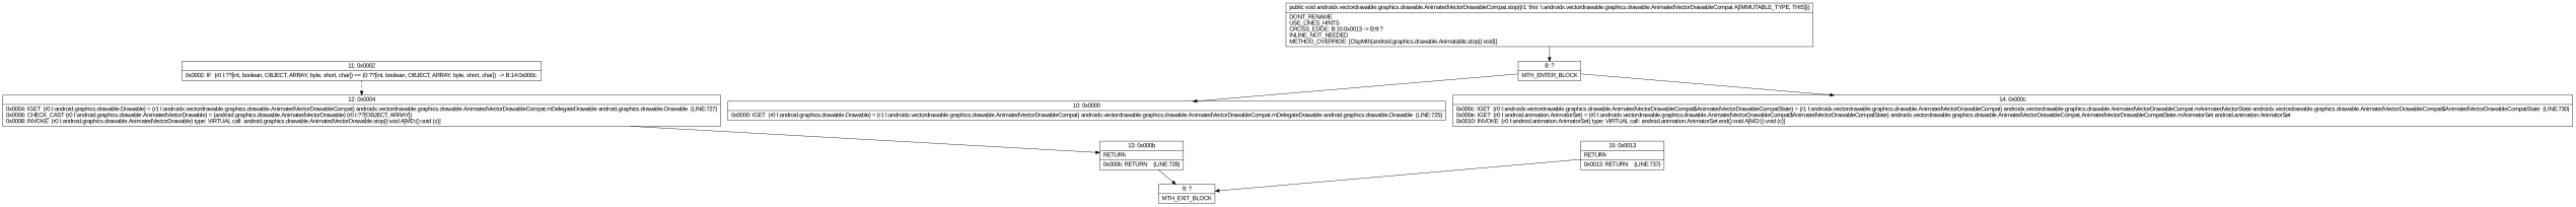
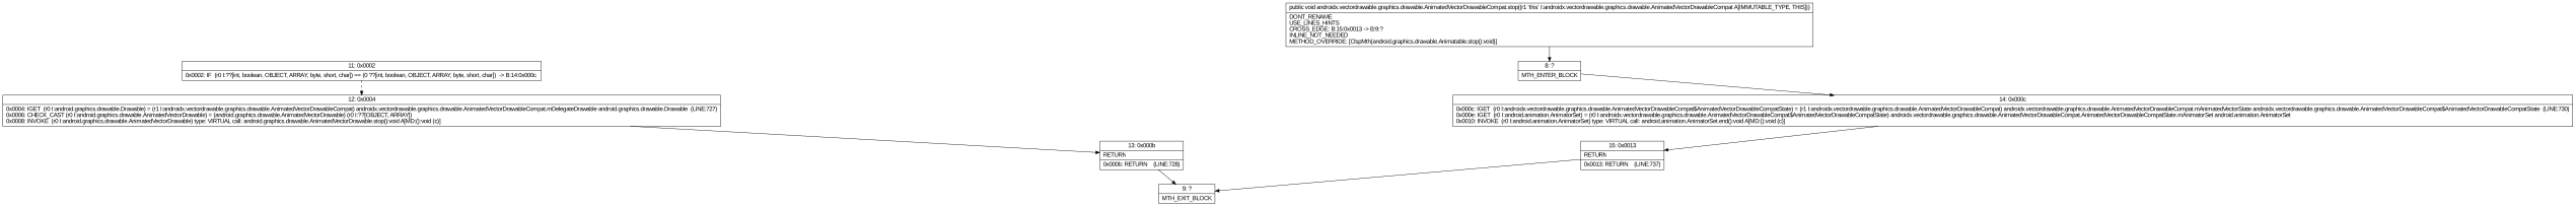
  digraph {
    fontname="Liberation Sans"
    node [fontname="Liberation Sans" shape=record]
    edge [fontname="Liberation Sans"]
    n1 [label="{8\:\ ?|MTH_ENTER_BLOCK\l}"]
-   n2 [label="{10\:\ 0x0000|0x0000: IGET  (r0 I:android.graphics.drawable.Drawable) = (r1 I:androidx.vectordrawable.graphics.drawable.AnimatedVectorDrawableCompat) androidx.vectordrawable.graphics.drawable.AnimatedVectorDrawableCompat.mDelegateDrawable android.graphics.drawable.Drawable  (LINE:725)\l}"]
    n3 [label="{14\:\ 0x000c|0x000c: IGET  (r0 I:androidx.vectordrawable.graphics.drawable.AnimatedVectorDrawableCompat$AnimatedVectorDrawableCompatState) = (r1 I:androidx.vectordrawable.graphics.drawable.AnimatedVectorDrawableCompat) androidx.vectordrawable.graphics.drawable.AnimatedVectorDrawableCompat.mAnimatedVectorState androidx.vectordrawable.graphics.drawable.AnimatedVectorDrawableCompat$AnimatedVectorDrawableCompatState  (LINE:730)\l0x000e: IGET  (r0 I:android.animation.AnimatorSet) = (r0 I:androidx.vectordrawable.graphics.drawable.AnimatedVectorDrawableCompat$AnimatedVectorDrawableCompatState) androidx.vectordrawable.graphics.drawable.AnimatedVectorDrawableCompat.AnimatedVectorDrawableCompatState.mAnimatorSet android.animation.AnimatorSet \l0x0010: INVOKE  (r0 I:android.animation.AnimatorSet) type: VIRTUAL call: android.animation.AnimatorSet.end():void A[MD:():void (c)]\l}"]
    n4 [label="{11\:\ 0x0002|0x0002: IF  (r0 I:??[int, boolean, OBJECT, ARRAY, byte, short, char]) == (0 ??[int, boolean, OBJECT, ARRAY, byte, short, char])  \-\> B:14:0x000c \l}"]
    n5 [label="{12\:\ 0x0004|0x0004: IGET  (r0 I:android.graphics.drawable.Drawable) = (r1 I:androidx.vectordrawable.graphics.drawable.AnimatedVectorDrawableCompat) androidx.vectordrawable.graphics.drawable.AnimatedVectorDrawableCompat.mDelegateDrawable android.graphics.drawable.Drawable  (LINE:727)\l0x0006: CHECK_CAST (r0 I:android.graphics.drawable.AnimatedVectorDrawable) = (android.graphics.drawable.AnimatedVectorDrawable) (r0 I:??[OBJECT, ARRAY]) \l0x0008: INVOKE  (r0 I:android.graphics.drawable.AnimatedVectorDrawable) type: VIRTUAL call: android.graphics.drawable.AnimatedVectorDrawable.stop():void A[MD:():void (c)]\l}"]
    n6 [label="{13\:\ 0x000b|RETURN\l|0x000b: RETURN    (LINE:728)\l}"]
    n7 [label="{15\:\ 0x0013|RETURN\l|0x0013: RETURN    (LINE:737)\l}"]
    n8 [label="{9\:\ ?|MTH_EXIT_BLOCK\l}"]
    n9 [label="{public void androidx.vectordrawable.graphics.drawable.AnimatedVectorDrawableCompat.stop((r1 'this' I:androidx.vectordrawable.graphics.drawable.AnimatedVectorDrawableCompat A[IMMUTABLE_TYPE, THIS]))  | DONT_RENAME\lUSE_LINES_HINTS\lCROSS_EDGE: B:15:0x0013 \-\> B:9:?\lINLINE_NOT_NEEDED\lMETHOD_OVERRIDE: [ClspMth\{android.graphics.drawable.Animatable.stop():void\}]\l}"]
-   n1 -> n2
    n1 -> n3
+   n3 -> n7
    n4 -> n5 [style=dashed]
    n5 -> n6
    n6 -> n8
    n7 -> n8
    n9 -> n1
  }
